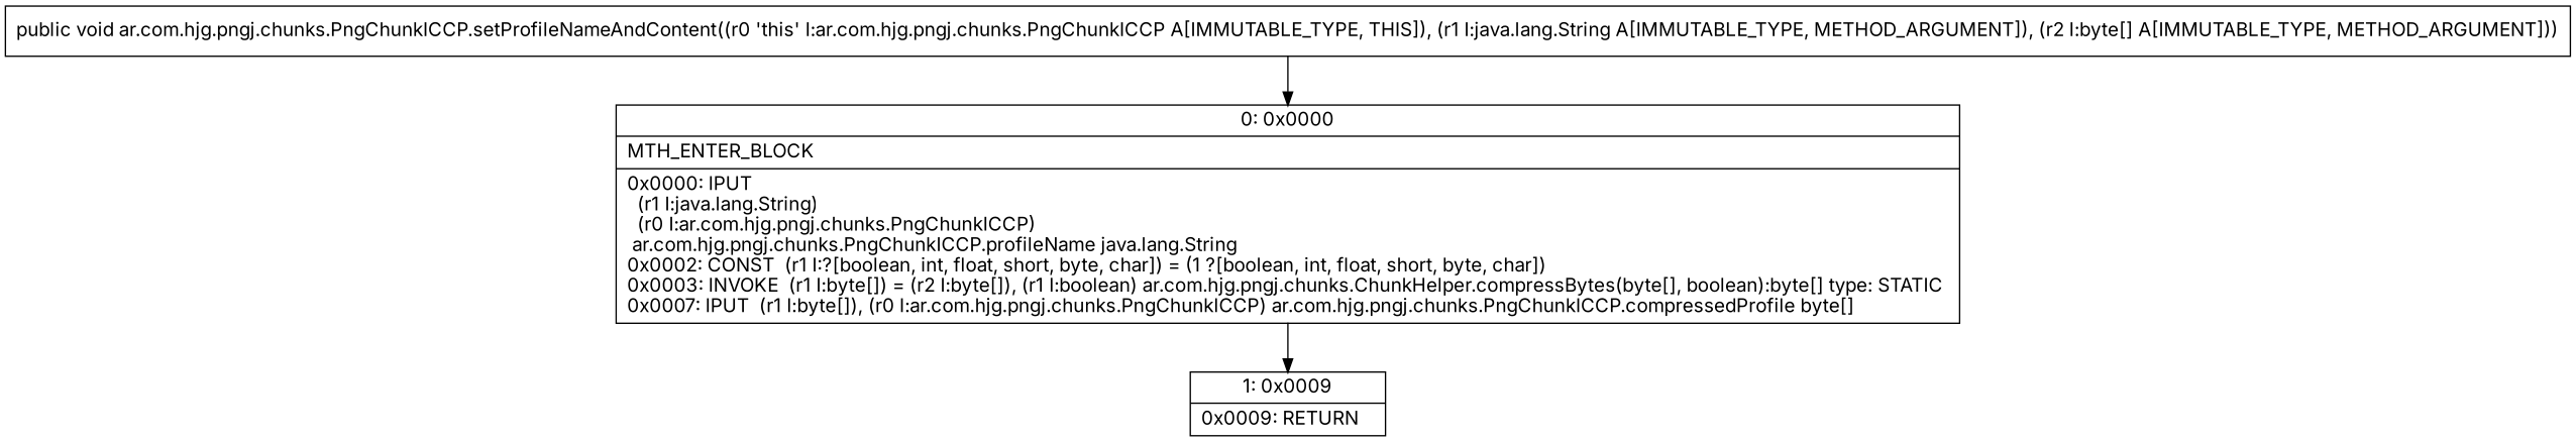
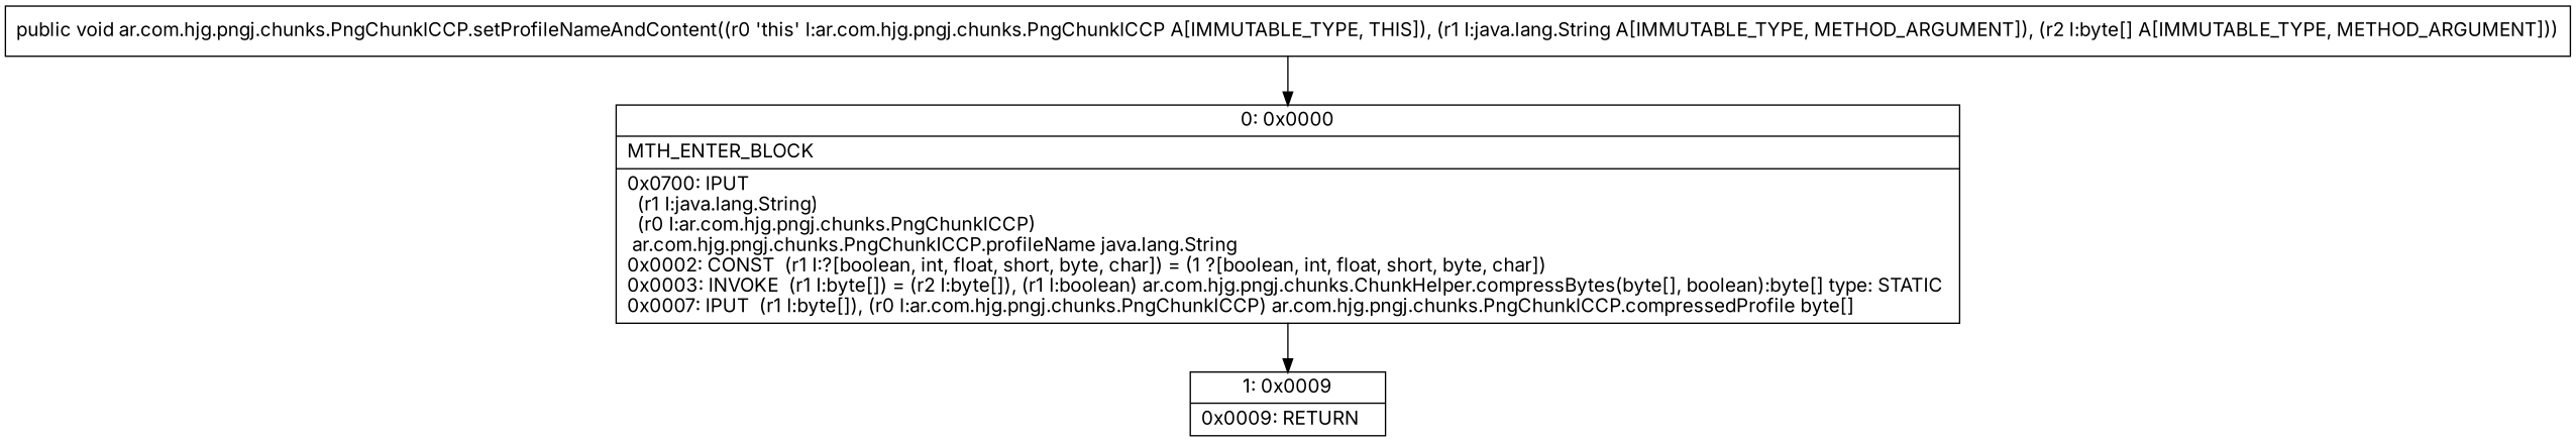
  digraph {
    fontname=Inter
    node [shape=record fontname=Inter]
    edge [fontname=Inter]
-   n1 [label="{0\:\ 0x0000|MTH_ENTER_BLOCK\l|0x0000: IPUT  \l  (r1 I:java.lang.String)\l  (r0 I:ar.com.hjg.pngj.chunks.PngChunkICCP)\l ar.com.hjg.pngj.chunks.PngChunkICCP.profileName java.lang.String \l0x0002: CONST  (r1 I:?[boolean, int, float, short, byte, char]) = (1 ?[boolean, int, float, short, byte, char]) \l0x0003: INVOKE  (r1 I:byte[]) = (r2 I:byte[]), (r1 I:boolean) ar.com.hjg.pngj.chunks.ChunkHelper.compressBytes(byte[], boolean):byte[] type: STATIC \l0x0007: IPUT  (r1 I:byte[]), (r0 I:ar.com.hjg.pngj.chunks.PngChunkICCP) ar.com.hjg.pngj.chunks.PngChunkICCP.compressedProfile byte[] \l}"]
+   n1 [label="{0\:\ 0x0000|MTH_ENTER_BLOCK\l|0x0700: IPUT  \l  (r1 I:java.lang.String)\l  (r0 I:ar.com.hjg.pngj.chunks.PngChunkICCP)\l ar.com.hjg.pngj.chunks.PngChunkICCP.profileName java.lang.String \l0x0002: CONST  (r1 I:?[boolean, int, float, short, byte, char]) = (1 ?[boolean, int, float, short, byte, char]) \l0x0003: INVOKE  (r1 I:byte[]) = (r2 I:byte[]), (r1 I:boolean) ar.com.hjg.pngj.chunks.ChunkHelper.compressBytes(byte[], boolean):byte[] type: STATIC \l0x0007: IPUT  (r1 I:byte[]), (r0 I:ar.com.hjg.pngj.chunks.PngChunkICCP) ar.com.hjg.pngj.chunks.PngChunkICCP.compressedProfile byte[] \l}"]
    n2 [label="{1\:\ 0x0009|0x0009: RETURN   \l}"]
    n3 [label="{public void ar.com.hjg.pngj.chunks.PngChunkICCP.setProfileNameAndContent((r0 'this' I:ar.com.hjg.pngj.chunks.PngChunkICCP A[IMMUTABLE_TYPE, THIS]), (r1 I:java.lang.String A[IMMUTABLE_TYPE, METHOD_ARGUMENT]), (r2 I:byte[] A[IMMUTABLE_TYPE, METHOD_ARGUMENT])) }"]
    n1 -> n2
    n3 -> n1
  }
